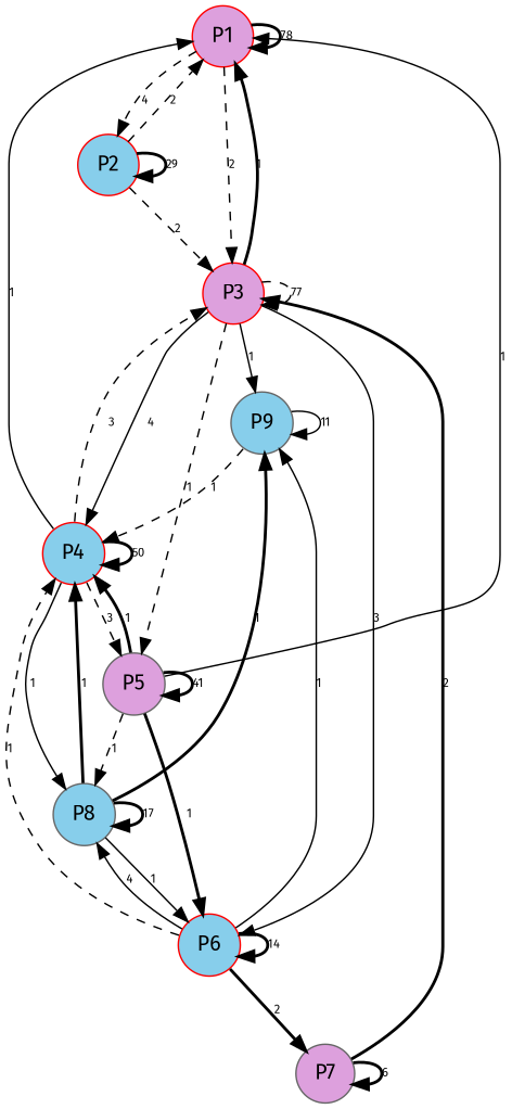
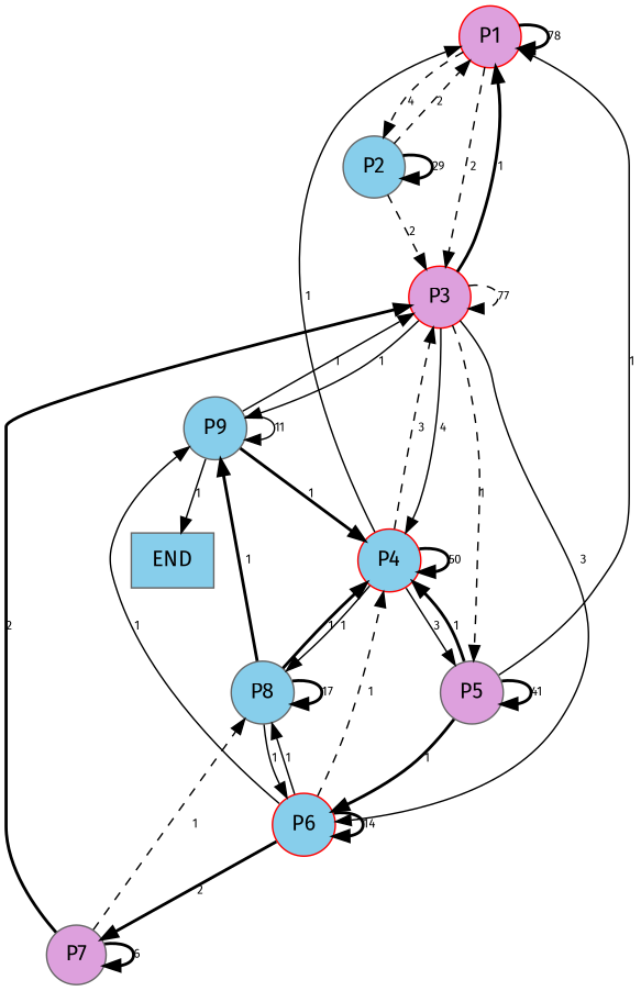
  digraph {
    fontname="Fira Sans"
    node [color=red fillcolor=skyblue fontname="Fira Sans" shape=circle style=filled]
    edge [fontname="Fira Sans" fontsize=8 labelfloat=false style=bold]
    P1 [fillcolor=plum]
-   P2
+   P2 [color=gray40]
    P3 [fillcolor=plum]
    P4
    P5 [color=gray40 fillcolor=plum]
    P6
    P9 [color=gray40]
    P8 [color=gray40]
    P7 [color=gray40 fillcolor=plum]
+   END [color=gray40 shape=box]
    P1 -> P1 [label=78]
    P1 -> P2 [label=4 style=dashed]
    P1 -> P3 [label=2 style=dashed]
    P2 -> P1 [label=2 style=dashed]
    P2 -> P2 [label=29]
    P2 -> P3 [label=2 style=dashed]
    P3 -> P1 [label=1]
    P3 -> P3 [label=77 style=dashed]
    P3 -> P4 [label=4 style=solid]
    P3 -> P5 [label=1 style=dashed]
    P3 -> P6 [label=3 style=solid]
    P3 -> P9 [label=1 style=solid]
    P4 -> P1 [label=1 style=solid]
    P4 -> P3 [label=3 style=dashed]
    P4 -> P4 [label=50]
-   P4 -> P5 [label=3 style=dashed]
+   P4 -> P5 [label=3 style=solid]
    P4 -> P8 [label=1 style=solid]
    P5 -> P1 [label=1 style=solid]
    P5 -> P4 [label=1]
    P5 -> P5 [label=41]
    P5 -> P6 [label=1]
-   P5 -> P8 [label=1 style=dashed]
+   P7 -> P8 [label=1 style=dashed]
    P6 -> P4 [label=1 style=dashed]
    P6 -> P6 [label=14]
    P6 -> P9 [label=1 style=solid]
-   P6 -> P8 [label=4 style=solid]
+   P6 -> P8 [label=1 style=solid]
    P6 -> P7 [label=2]
-   P9 -> P4 [label=1 style=dashed]
+   P9 -> P3 [label=1 style=solid]
+   P9 -> P4 [label=1]
    P9 -> P9 [label=11 style=solid]
+   P9 -> END [label=1 style=solid]
    P8 -> P4 [label=1]
    P8 -> P6 [label=1 style=solid]
    P8 -> P9 [label=1]
    P8 -> P8 [label=17]
    P7 -> P3 [label=2]
    P7 -> P7 [label=6]
  }
